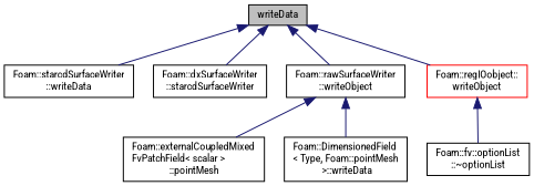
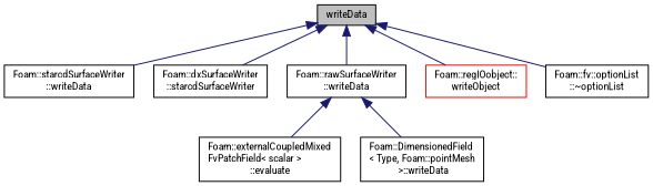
  digraph {
    fontname="Roboto Condensed"
    rankdir=TB
    node [color=black fontname="Roboto Condensed" fontsize=10 shape=record]
    edge [color=midnightblue dir=back fontname="Roboto Condensed" fontsize=10 labelfontname=Helvetica labelfontsize=10 style=solid]
    n1 [fillcolor=grey75 fontcolor=black height=0.2 label=writeData style=filled width=0.4]
    n2 [height=0.2 label="Foam::starcdSurfaceWriter\l::writeData" width=0.4]
    n3 [height=0.2 label="Foam::dxSurfaceWriter\l::starcdSurfaceWriter" width=0.4]
-   n4 [height=0.2 label="Foam::rawSurfaceWriter\l::writeObject" width=0.4]
+   n4 [height=0.2 label="Foam::rawSurfaceWriter\l::writeData" width=0.4]
    n5 [color=red height=0.2 label="Foam::regIOobject::\lwriteObject" width=0.4]
    n6 [height=0.2 label="Foam::fv::optionList\l::~optionList" width=0.4]
-   n7 [height=0.2 label="Foam::externalCoupledMixed\lFvPatchField\< scalar \>\l::pointMesh" width=0.4]
+   n7 [height=0.2 label="Foam::externalCoupledMixed\lFvPatchField\< scalar \>\l::evaluate" width=0.4]
    n8 [height=0.2 label="Foam::DimensionedField\l\< Type, Foam::pointMesh\l \>::writeData" width=0.4]
    n1 -> n2
    n1 -> n3
    n1 -> n4
    n1 -> n5
-   n5 -> n6
+   n1 -> n6
    n4 -> n7
    n4 -> n8
  }
